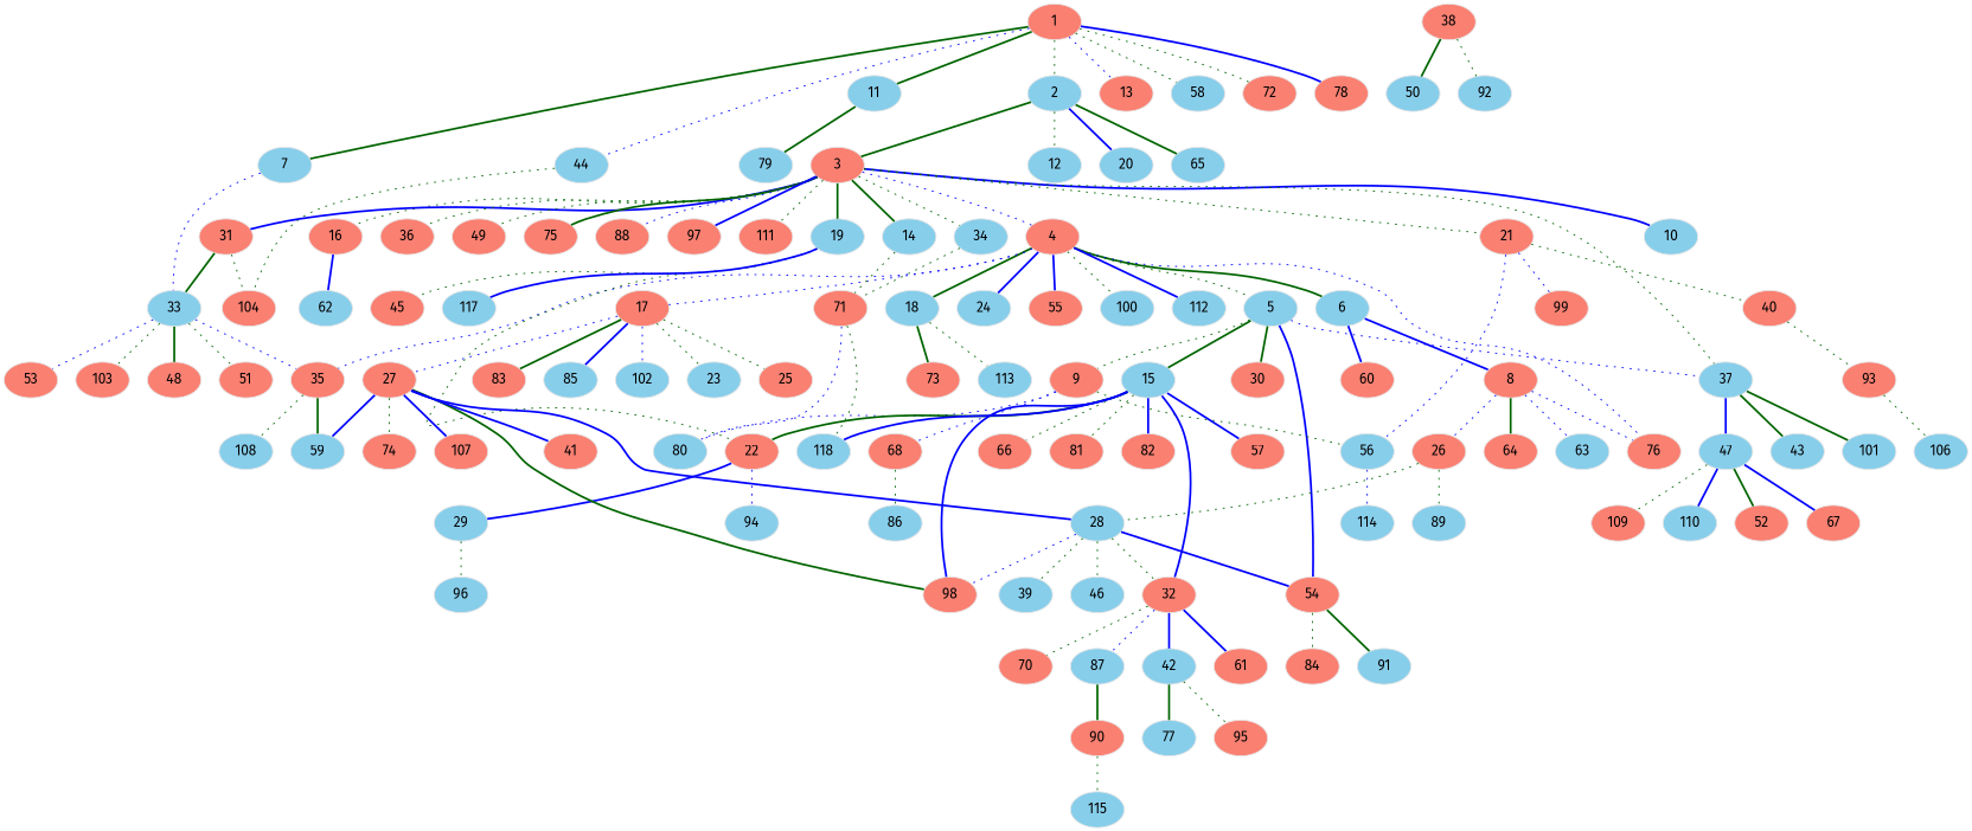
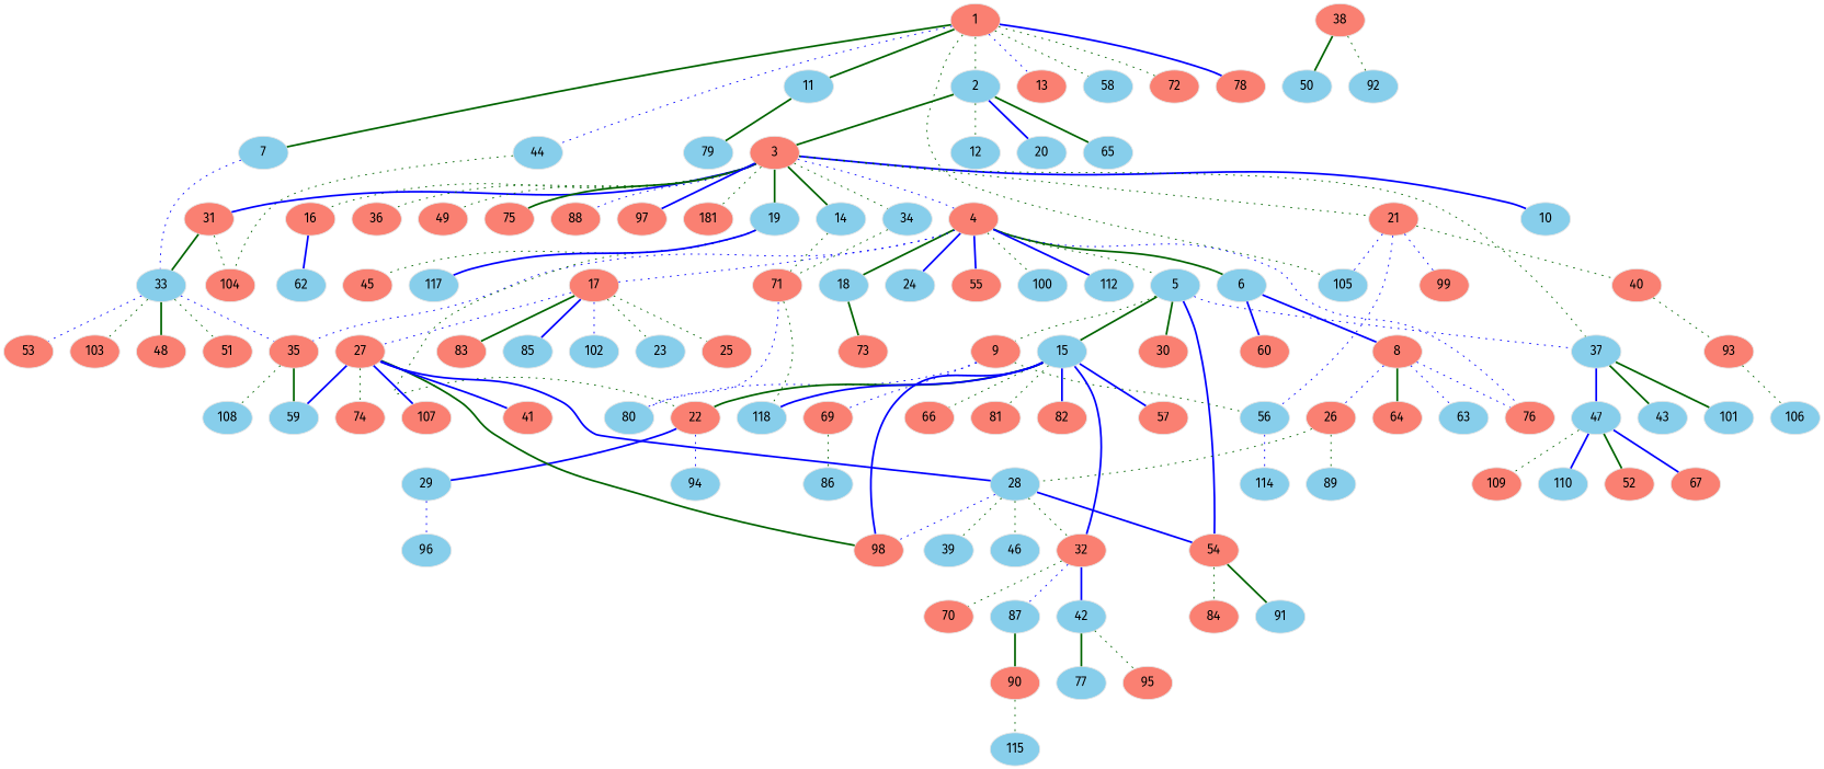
  graph {
    fontname="Fira Sans"
    node [color=gray90 fillcolor=salmon fontname="Fira Sans" style=filled]
    edge [color=darkgreen fontname="Fira Sans" style=dotted]
    2 [fillcolor=skyblue]
    1
    7 [fillcolor=skyblue]
    11 [fillcolor=skyblue]
    13
    44 [fillcolor=skyblue]
    58 [fillcolor=skyblue]
    72
    78
+   105 [fillcolor=skyblue]
    3
    12 [fillcolor=skyblue]
    20 [fillcolor=skyblue]
    65 [fillcolor=skyblue]
    33 [fillcolor=skyblue]
    79 [fillcolor=skyblue]
    104
    4
    10 [fillcolor=skyblue]
    14 [fillcolor=skyblue]
    16
    19 [fillcolor=skyblue]
    21
    31
    34 [fillcolor=skyblue]
    36
    37 [fillcolor=skyblue]
    49
    75
    88
    97
-   111
+   111 [label=181]
    5 [fillcolor=skyblue]
    6 [fillcolor=skyblue]
    17
    18 [fillcolor=skyblue]
    24 [fillcolor=skyblue]
    35
    55
    76
    100 [fillcolor=skyblue]
    112 [fillcolor=skyblue]
    71
    62 [fillcolor=skyblue]
    22
    45
    117 [fillcolor=skyblue]
    56 [fillcolor=skyblue]
    40
    99
    43 [fillcolor=skyblue]
    47 [fillcolor=skyblue]
    101 [fillcolor=skyblue]
    9
    15 [fillcolor=skyblue]
    30
    54
    8
    60
    23 [fillcolor=skyblue]
    25
    27
    83
    85 [fillcolor=skyblue]
    102 [fillcolor=skyblue]
    73
-   113 [fillcolor=skyblue]
    59 [fillcolor=skyblue]
    108 [fillcolor=skyblue]
-   69 [label=68]
+   69
    80 [fillcolor=skyblue]
    32
    57
    66
    81
    82
    98
    118 [fillcolor=skyblue]
    84
    91 [fillcolor=skyblue]
    26
    63 [fillcolor=skyblue]
    64
    48
    51
    53
    103
    28 [fillcolor=skyblue]
    89 [fillcolor=skyblue]
    114 [fillcolor=skyblue]
    86 [fillcolor=skyblue]
    29 [fillcolor=skyblue]
    94 [fillcolor=skyblue]
    42 [fillcolor=skyblue]
-   61
    70
    87 [fillcolor=skyblue]
    41
    74
    107
    93
    96 [fillcolor=skyblue]
    39 [fillcolor=skyblue]
    46 [fillcolor=skyblue]
    50 [fillcolor=skyblue]
    38
    92 [fillcolor=skyblue]
    77 [fillcolor=skyblue]
    95
    90
    52
    67
    109
    110 [fillcolor=skyblue]
    106 [fillcolor=skyblue]
    115 [fillcolor=skyblue]
    2 -- 3 [style=bold]
    2 -- 12
    2 -- 20 [color=blue style=bold]
    2 -- 65 [style=bold]
    1 -- 2
    1 -- 7 [style=bold]
    1 -- 11 [style=bold]
    1 -- 13 [color=blue]
    1 -- 44 [color=blue]
    1 -- 58
    1 -- 72
    1 -- 78 [color=blue style=bold]
+   1 -- 105
    7 -- 33 [color=blue]
    11 -- 79 [style=bold]
    44 -- 104
    3 -- 4 [color=blue]
    3 -- 10 [color=blue style=bold]
    3 -- 14 [style=bold]
    3 -- 16
    3 -- 19 [style=bold]
    3 -- 21
    3 -- 31 [color=blue style=bold]
    3 -- 34
    3 -- 36
    3 -- 37
    3 -- 49
    3 -- 75 [style=bold]
    3 -- 88 [color=blue]
    3 -- 97 [color=blue style=bold]
    3 -- 111
    33 -- 35 [color=blue]
    33 -- 48 [style=bold]
    33 -- 51
    33 -- 53 [color=blue]
    33 -- 103
    4 -- 5
    4 -- 6 [style=bold]
    4 -- 17 [color=blue]
    4 -- 18 [style=bold]
    4 -- 24 [color=blue style=bold]
    4 -- 35 [color=blue]
    4 -- 55 [color=blue style=bold]
    4 -- 76 [color=blue]
    4 -- 100
    4 -- 112 [color=blue style=bold]
    14 -- 71
    16 -- 62 [color=blue style=bold]
    19 -- 22
    19 -- 45
    19 -- 117 [color=blue style=bold]
+   21 -- 105 [color=blue]
    21 -- 56 [color=blue]
    21 -- 40
    21 -- 99 [color=blue]
    31 -- 33 [style=bold]
    31 -- 104
    34 -- 71
    37 -- 43 [style=bold]
    37 -- 47 [color=blue style=bold]
    37 -- 101 [style=bold]
    5 -- 37 [color=blue]
    5 -- 9
    5 -- 15 [style=bold]
    5 -- 30 [style=bold]
    5 -- 54 [color=blue style=bold]
    6 -- 8 [color=blue style=bold]
    6 -- 60 [color=blue style=bold]
    17 -- 23
    17 -- 25
    17 -- 27 [color=blue]
    17 -- 83 [style=bold]
    17 -- 85 [color=blue style=bold]
    17 -- 102 [color=blue]
    18 -- 73 [style=bold]
-   18 -- 113
    35 -- 59 [style=bold]
    35 -- 108
    71 -- 80 [color=blue]
    71 -- 118
    22 -- 29 [color=blue style=bold]
    22 -- 94 [color=blue]
    56 -- 114 [color=blue]
    40 -- 93
    47 -- 52 [style=bold]
    47 -- 67 [color=blue style=bold]
    47 -- 109
    47 -- 110 [color=blue style=bold]
    9 -- 56
    9 -- 69 [color=blue]
    9 -- 80 [color=blue]
    15 -- 22 [style=bold]
    15 -- 32 [color=blue style=bold]
    15 -- 57 [color=blue style=bold]
    15 -- 66
    15 -- 81
    15 -- 82 [color=blue style=bold]
    15 -- 98 [color=blue style=bold]
    15 -- 118 [color=blue style=bold]
    54 -- 84
    54 -- 91 [style=bold]
    8 -- 76 [color=blue]
    8 -- 26 [color=blue]
    8 -- 63 [color=blue]
    8 -- 64 [style=bold]
    27 -- 59 [color=blue style=bold]
    27 -- 98 [style=bold]
    27 -- 28 [color=blue style=bold]
    27 -- 41 [color=blue style=bold]
    27 -- 74
    27 -- 107 [color=blue style=bold]
    69 -- 86
    32 -- 42 [color=blue style=bold]
-   32 -- 61 [color=blue style=bold]
    32 -- 70
    32 -- 87 [color=blue]
    26 -- 28
    26 -- 89
    28 -- 54 [color=blue style=bold]
    28 -- 32
    28 -- 98 [color=blue]
    28 -- 39
    28 -- 46
-   29 -- 96
+   29 -- 96 [color=blue]
    42 -- 77 [style=bold]
    42 -- 95
    87 -- 90 [style=bold]
    93 -- 106
    38 -- 50 [style=bold]
    38 -- 92
    90 -- 115
  }
